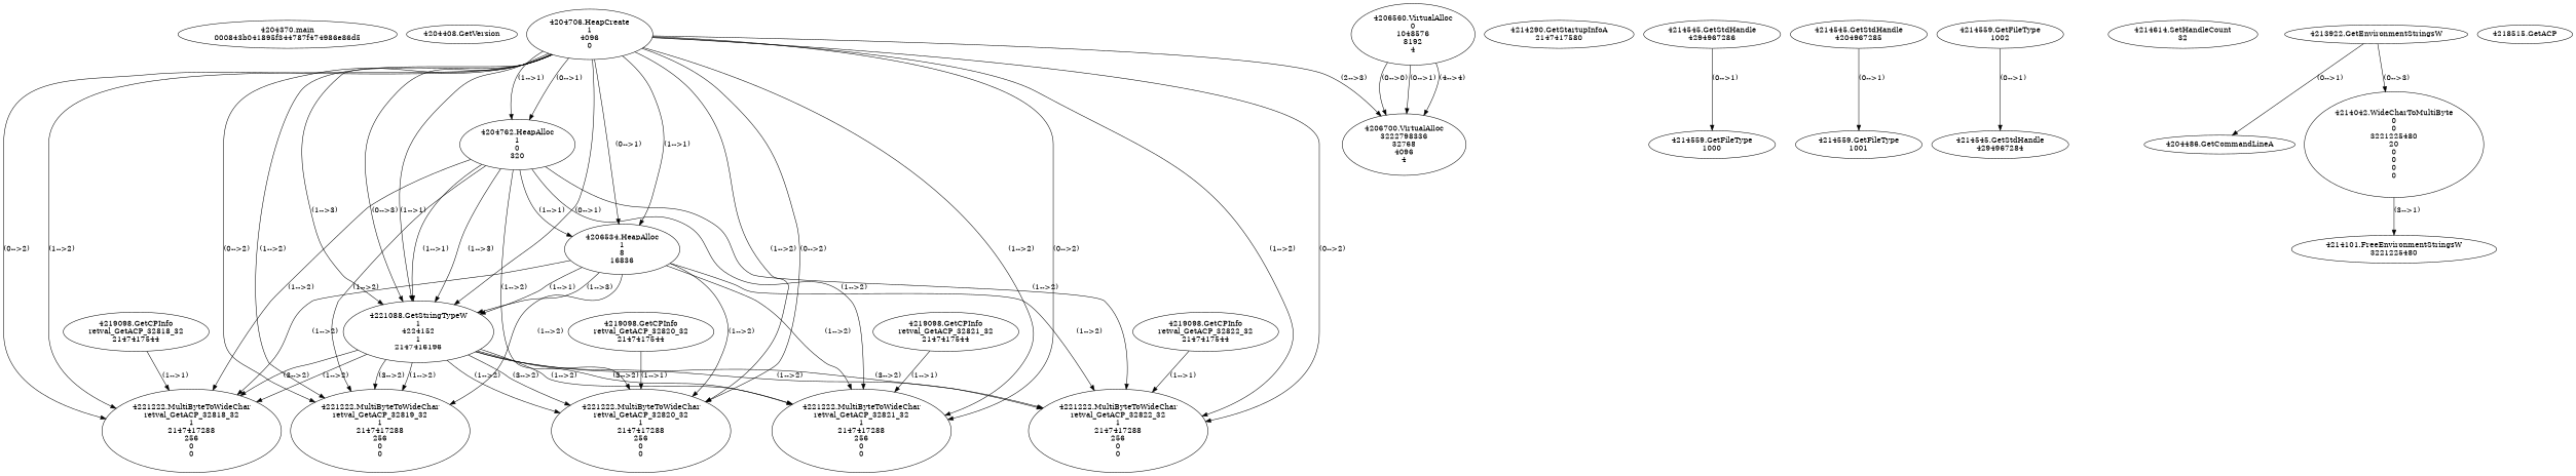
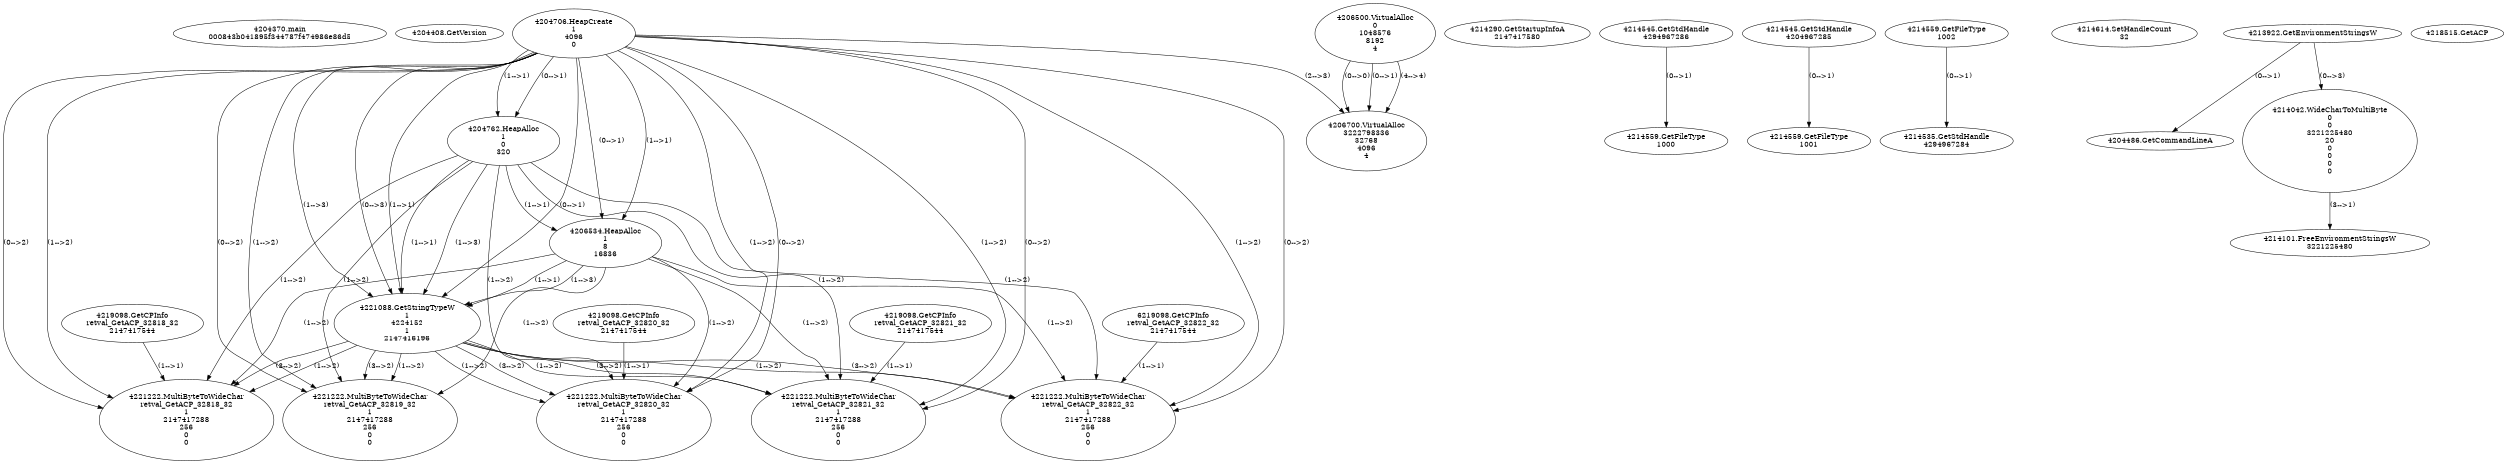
  digraph {
    n1 [label="4204370.main\n000843b041895f344787f474986e86d5"]
    n2 [label="4204408.GetVersion\n"]
    n3 [label="4204706.HeapCreate\n1\n4096\n0"]
    n4 [label="4204762.HeapAlloc\n1\n0\n320"]
    n5 [label="4206534.HeapAlloc\n1\n8\n16836"]
    n6 [label="4206700.VirtualAlloc\n3222798336\n32768\n4096\n4"]
    n7 [label="4221088.GetStringTypeW\n1\n4224152\n1\n2147416196"]
    n8 [label="4221222.MultiByteToWideChar\nretval_GetACP_32818_32\n1\n2147417288\n256\n0\n0"]
    n9 [label="4221222.MultiByteToWideChar\nretval_GetACP_32819_32\n1\n2147417288\n256\n0\n0"]
    n10 [label="4221222.MultiByteToWideChar\nretval_GetACP_32820_32\n1\n2147417288\n256\n0\n0"]
    n11 [label="4221222.MultiByteToWideChar\nretval_GetACP_32821_32\n1\n2147417288\n256\n0\n0"]
    n12 [label="4221222.MultiByteToWideChar\nretval_GetACP_32822_32\n1\n2147417288\n256\n0\n0"]
-   n13 [label="4206560.VirtualAlloc\n0\n1048576\n8192\n4"]
+   n13 [label="4206500.VirtualAlloc\n0\n1048576\n8192\n4"]
    n14 [label="4214290.GetStartupInfoA\n2147417580"]
    n15 [label="4214545.GetStdHandle\n4294967286"]
    n16 [label="4214559.GetFileType\n1000"]
    n17 [label="4214545.GetStdHandle\n4204967285"]
    n18 [label="4214559.GetFileType\n1001"]
-   n19 [label="4214545.GetStdHandle\n4294967284"]
+   n19 [label="4214535.GetStdHandle\n4294967284"]
    n20 [label="4214559.GetFileType\n1002"]
    n21 [label="4214614.SetHandleCount\n32"]
    n22 [label="4204486.GetCommandLineA\n"]
    n23 [label="4213922.GetEnvironmentStringsW\n"]
    n24 [label="4214042.WideCharToMultiByte\n0\n0\n3221225480\n20\n0\n0\n0\n0"]
    n25 [label="4214101.FreeEnvironmentStringsW\n3221225480"]
    n26 [label="4218515.GetACP\n"]
    n27 [label="4219098.GetCPInfo\nretval_GetACP_32818_32\n2147417544"]
    n28 [label="4219098.GetCPInfo\nretval_GetACP_32820_32\n2147417544"]
    n29 [label="4219098.GetCPInfo\nretval_GetACP_32821_32\n2147417544"]
-   n30 [label="4219098.GetCPInfo\nretval_GetACP_32822_32\n2147417544"]
+   n30 [label="6219098.GetCPInfo\nretval_GetACP_32822_32\n2147417544"]
    n3 -> n4 [label="(1-->1)"]
    n3 -> n4 [label="(0-->1)"]
    n3 -> n5 [label="(1-->1)"]
    n3 -> n5 [label="(0-->1)"]
    n3 -> n6 [label="(2-->3)"]
    n3 -> n7 [label="(1-->1)"]
    n3 -> n7 [label="(0-->1)"]
    n3 -> n7 [label="(1-->3)"]
    n3 -> n7 [label="(0-->3)"]
    n3 -> n8 [label="(1-->2)"]
    n3 -> n8 [label="(0-->2)"]
    n3 -> n9 [label="(1-->2)"]
    n3 -> n9 [label="(0-->2)"]
    n3 -> n10 [label="(1-->2)"]
    n3 -> n10 [label="(0-->2)"]
    n3 -> n11 [label="(1-->2)"]
    n3 -> n11 [label="(0-->2)"]
    n3 -> n12 [label="(1-->2)"]
    n3 -> n12 [label="(0-->2)"]
    n4 -> n5 [label="(1-->1)"]
    n4 -> n7 [label="(1-->1)"]
    n4 -> n7 [label="(1-->3)"]
    n4 -> n8 [label="(1-->2)"]
    n4 -> n9 [label="(1-->2)"]
    n4 -> n10 [label="(1-->2)"]
    n4 -> n11 [label="(1-->2)"]
    n4 -> n12 [label="(1-->2)"]
    n5 -> n7 [label="(1-->1)"]
    n5 -> n7 [label="(1-->3)"]
    n5 -> n8 [label="(1-->2)"]
    n5 -> n9 [label="(1-->2)"]
    n5 -> n10 [label="(1-->2)"]
    n5 -> n11 [label="(1-->2)"]
    n5 -> n12 [label="(1-->2)"]
    n7 -> n8 [label="(1-->2)"]
    n7 -> n8 [label="(3-->2)"]
    n7 -> n9 [label="(1-->2)"]
    n7 -> n9 [label="(3-->2)"]
    n7 -> n10 [label="(1-->2)"]
    n7 -> n10 [label="(3-->2)"]
    n7 -> n11 [label="(1-->2)"]
    n7 -> n11 [label="(3-->2)"]
    n7 -> n12 [label="(1-->2)"]
    n7 -> n12 [label="(3-->2)"]
    n13 -> n6 [label="(0-->1)"]
    n13 -> n6 [label="(4-->4)"]
    n13 -> n6 [label="(0-->0)"]
    n15 -> n16 [label="(0-->1)"]
    n17 -> n18 [label="(0-->1)"]
    n20 -> n19 [label="(0-->1)"]
    n23 -> n22 [label="(0-->1)"]
    n23 -> n24 [label="(0-->3)"]
    n24 -> n25 [label="(3-->1)"]
    n27 -> n8 [label="(1-->1)"]
    n28 -> n10 [label="(1-->1)"]
    n29 -> n11 [label="(1-->1)"]
    n30 -> n12 [label="(1-->1)"]
  }
